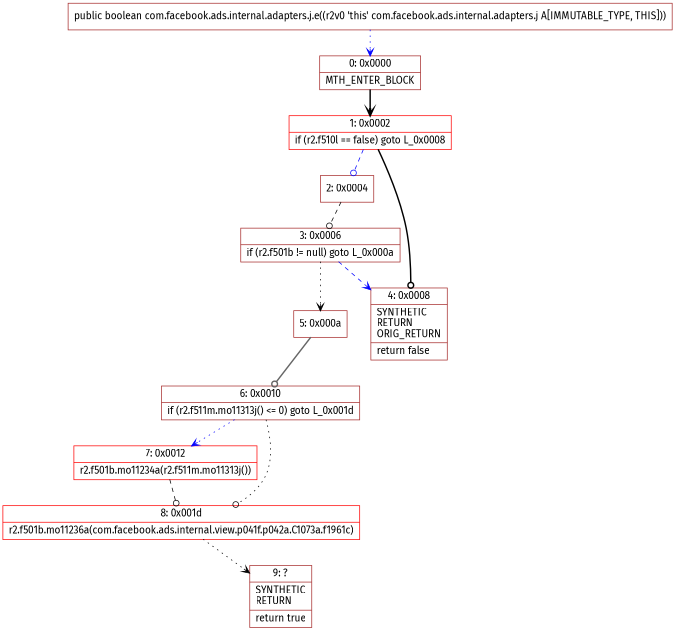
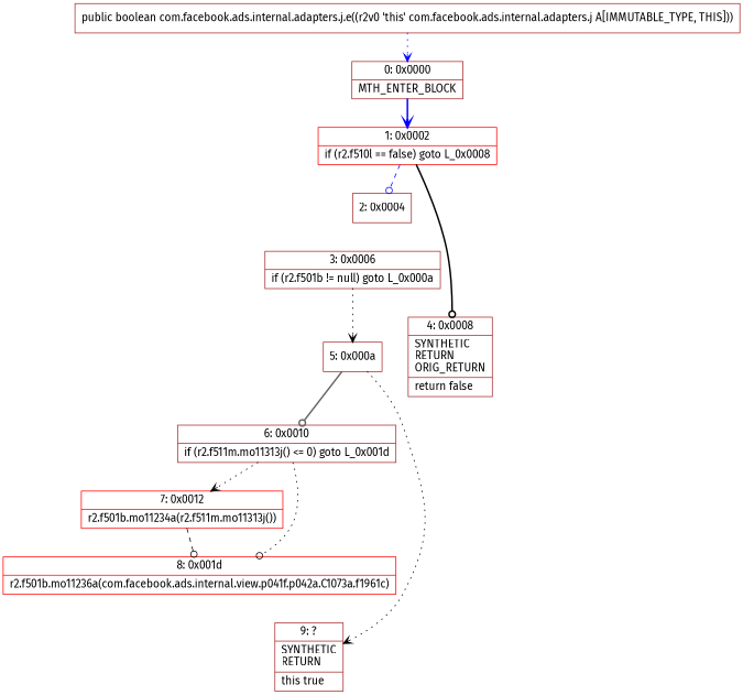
  digraph {
    fontname="Fira Sans"
    node [color=brown fontname="Fira Sans" shape=record]
    edge [arrowhead=vee color=black fontname="Fira Sans" style=dotted]
    n1 [label="{0\:\ 0x0000|MTH_ENTER_BLOCK\l}"]
    n2 [color=red label="{1\:\ 0x0002|if (r2.f510l == false) goto L_0x0008\l}"]
    n3 [label="{2\:\ 0x0004}"]
    n4 [label="{4\:\ 0x0008|SYNTHETIC\lRETURN\lORIG_RETURN\l|return false\l}"]
    n5 [label="{3\:\ 0x0006|if (r2.f501b != null) goto L_0x000a\l}"]
    n6 [label="{5\:\ 0x000a}"]
    n7 [label="{6\:\ 0x0010|if (r2.f511m.mo11313j() \<= 0) goto L_0x001d\l}"]
    n8 [color=red label="{7\:\ 0x0012|r2.f501b.mo11234a(r2.f511m.mo11313j())\l}"]
    n9 [color=red label="{8\:\ 0x001d|r2.f501b.mo11236a(com.facebook.ads.internal.view.p041f.p042a.C1073a.f1961c)\l}"]
-   n10 [label="{9\:\ ?|SYNTHETIC\lRETURN\l|return true\l}"]
+   n10 [label="{9\:\ ?|SYNTHETIC\lRETURN\l|this true\l}"]
    n11 [label="{public boolean com.facebook.ads.internal.adapters.j.e((r2v0 'this' com.facebook.ads.internal.adapters.j A[IMMUTABLE_TYPE, THIS])) }"]
-   n1 -> n2 [style=bold]
+   n1 -> n2 [color=blue style=bold]
    n2 -> n3 [arrowhead=odot color=blue style=dashed]
    n2 -> n4 [arrowhead=odot style=bold]
-   n3 -> n5 [arrowhead=odot style=dashed]
-   n5 -> n4 [color=blue style=dashed]
    n5 -> n6
    n6 -> n7 [arrowhead=odot color=gray40 style=bold]
-   n7 -> n8 [color=blue]
+   n7 -> n8
    n7 -> n9 [arrowhead=odot]
    n8 -> n9 [arrowhead=odot style=dashed]
-   n9 -> n10
+   n6 -> n10
    n11 -> n1 [color=blue]
  }
